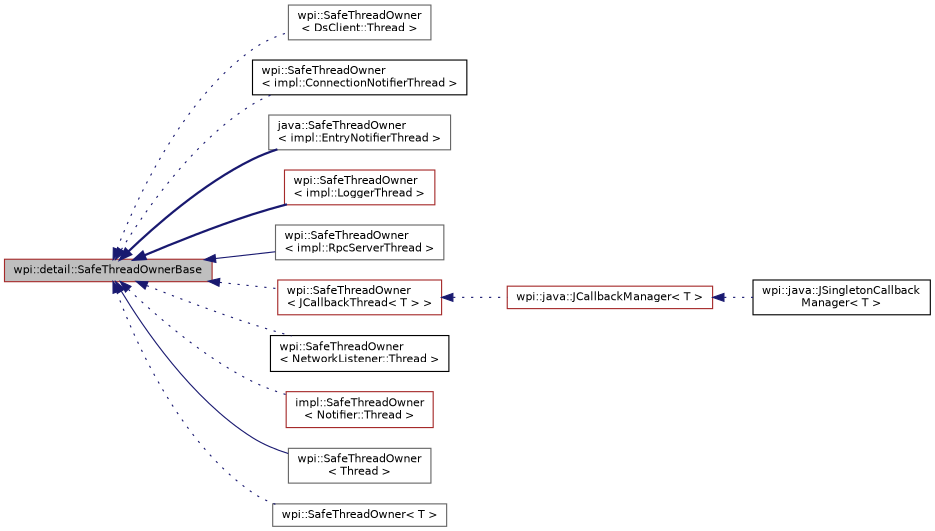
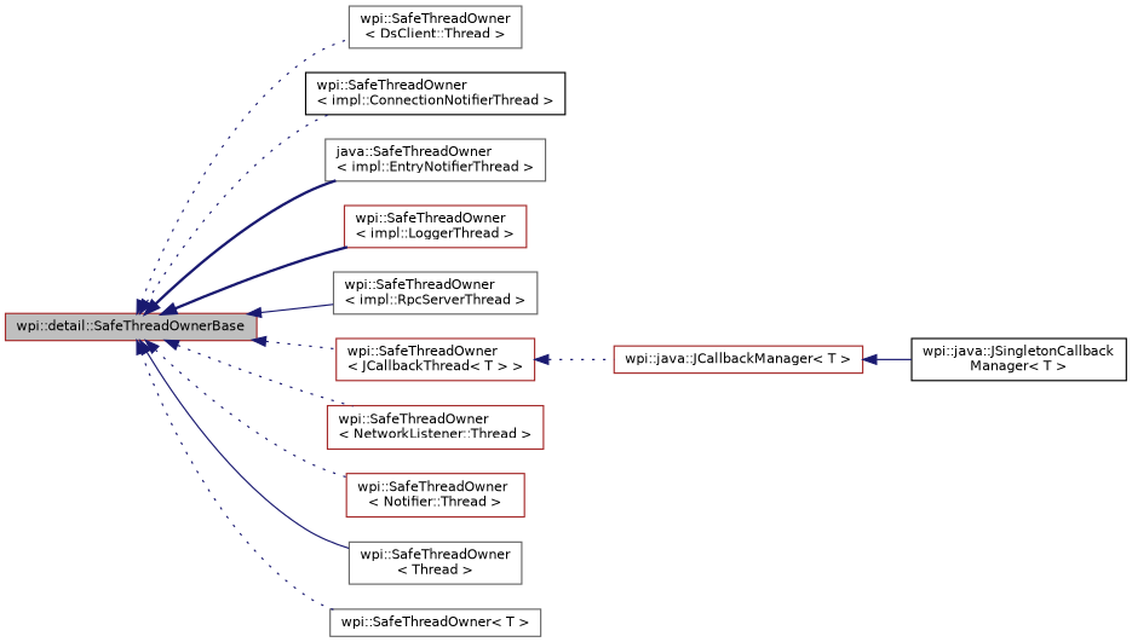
  digraph {
    rankdir=LR
    node [color=brown fillcolor=white fontname=Helvetica fontsize=10 shape=record style=filled]
    edge [color=midnightblue dir=back fontname=Helvetica fontsize=10 labelfontname=Helvetica labelfontsize=10 style=dotted]
    n1 [fillcolor=grey75 fontcolor=black height=0.2 label="wpi::detail::SafeThreadOwnerBase" width=0.4]
    n2 [color=gray40 height=0.2 label="wpi::SafeThreadOwner\l\< DsClient::Thread \>" width=0.4]
    n3 [color=black height=0.2 label="wpi::SafeThreadOwner\l\< impl::ConnectionNotifierThread \>" width=0.4]
    n4 [color=gray40 height=0.2 label="java::SafeThreadOwner\l\< impl::EntryNotifierThread \>" width=0.4]
    n5 [height=0.2 label="wpi::SafeThreadOwner\l\< impl::LoggerThread \>" width=0.4]
    n6 [color=gray40 height=0.2 label="wpi::SafeThreadOwner\l\< impl::RpcServerThread \>" width=0.4]
    n7 [height=0.2 label="wpi::SafeThreadOwner\l\< JCallbackThread\< T \> \>" width=0.4]
-   n8 [color=black height=0.2 label="wpi::SafeThreadOwner\l\< NetworkListener::Thread \>" width=0.4]
-   n9 [height=0.2 label="impl::SafeThreadOwner\l\< Notifier::Thread \>" width=0.4]
+   n8 [height=0.2 label="wpi::SafeThreadOwner\l\< NetworkListener::Thread \>" width=0.4]
+   n9 [height=0.2 label="wpi::SafeThreadOwner\l\< Notifier::Thread \>" width=0.4]
    n10 [color=gray40 height=0.2 label="wpi::SafeThreadOwner\l\< Thread \>" width=0.4]
    n11 [color=gray40 height=0.2 label="wpi::SafeThreadOwner\< T \>" width=0.4]
    n12 [height=0.2 label="wpi::java::JCallbackManager\< T \>" width=0.4]
    n13 [color=black height=0.2 label="wpi::java::JSingletonCallback\lManager\< T \>" width=0.4]
    n1 -> n2
    n1 -> n3
    n1 -> n4 [style=bold]
    n1 -> n5 [style=bold]
    n1 -> n6 [style=solid]
    n1 -> n7
    n1 -> n8
    n1 -> n9
    n1 -> n10 [style=solid]
    n1 -> n11
    n7 -> n12
-   n12 -> n13
+   n12 -> n13 [style=solid]
  }
